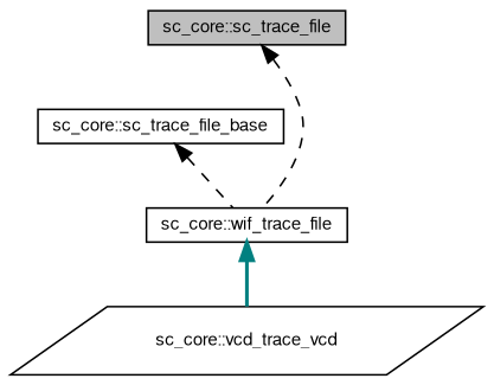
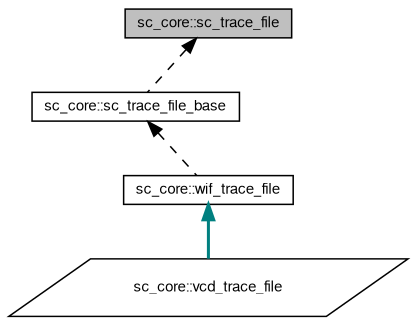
  digraph {
    node [color=black fillcolor=white fontname=FreeSans fontsize=10 shape=box style=filled]
    edge [color=black dir=back fontname=FreeSans fontsize=10 labelfontname=FreeSans labelfontsize=10 style=dashed]
    n1 [fillcolor=grey75 fontcolor=black height=0.2 label="sc_core::sc_trace_file" width=0.4]
    n2 [height=0.2 label="sc_core::sc_trace_file_base" width=0.4]
    n3 [height=0.2 label="sc_core::wif_trace_file" width=0.4]
-   n4 [height=0.2 label="sc_core::vcd_trace_vcd" shape=parallelogram width=0.4]
-   n1 -> n3
+   n4 [height=0.2 label="sc_core::vcd_trace_file" shape=parallelogram width=0.4]
+   n1 -> n2
    n2 -> n3
    n3 -> n4 [color=teal style=bold]
  }
